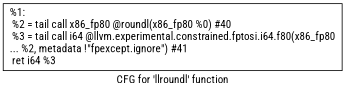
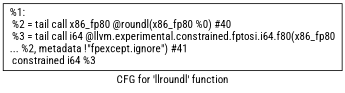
  digraph {
    label="CFG for 'llroundl' function"
    rankdir=LR
    fontname="Roboto Condensed"
-   n1 [label="{%1:\l  %2 = tail call x86_fp80 @roundl(x86_fp80 %0) #40\l  %3 = tail call i64 @llvm.experimental.constrained.fptosi.i64.f80(x86_fp80\l... %2, metadata !\"fpexcept.ignore\") #41\l  ret i64 %3\l}" shape=record fontname="Roboto Condensed"]
+   n1 [label="{%1:\l  %2 = tail call x86_fp80 @roundl(x86_fp80 %0) #40\l  %3 = tail call i64 @llvm.experimental.constrained.fptosi.i64.f80(x86_fp80\l... %2, metadata !\"fpexcept.ignore\") #41\l  constrained i64 %3\l}" shape=record fontname="Roboto Condensed"]
  }
